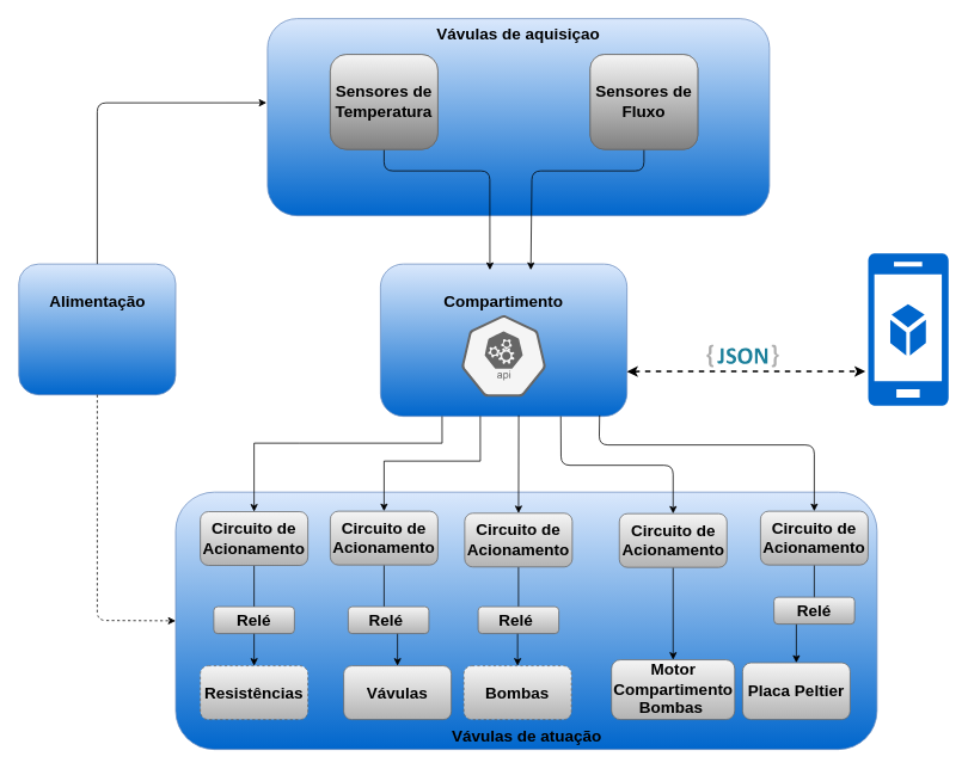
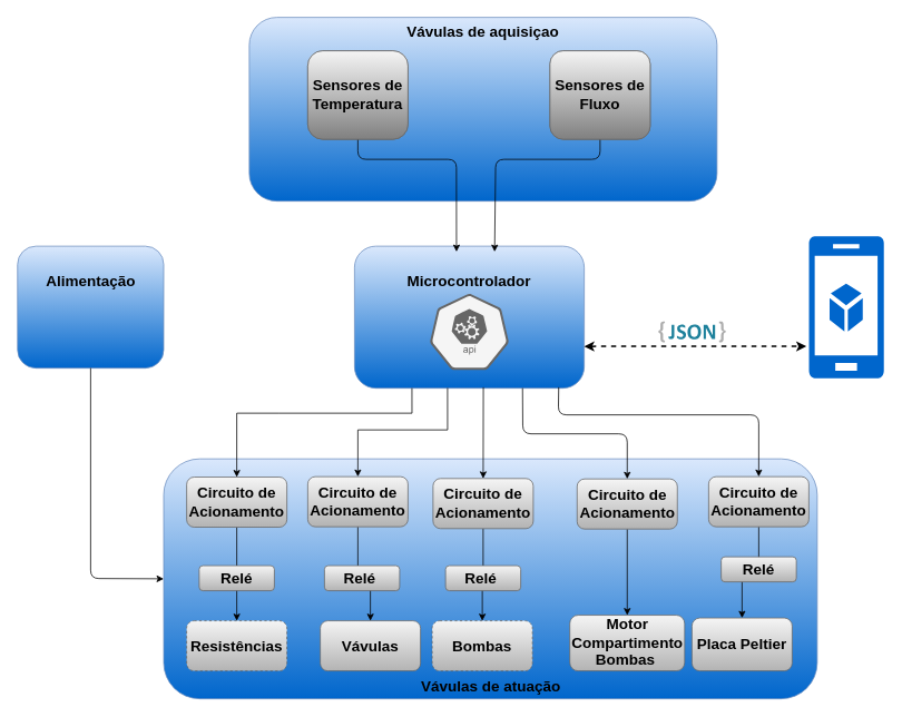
  <mxCell id="0" />
  <mxCell id="1" parent="0" />
  <mxCell id="2" value="&lt;font style=&quot;font-size: 18px&quot;&gt;&lt;b&gt;Vávulas de atuação&lt;/b&gt;&lt;/font&gt;" style="rounded=1;whiteSpace=wrap;html=1;fontSize=16;fillColor=#dae8fc;verticalAlign=bottom;strokeColor=#6c8ebf;gradientColor=#0066CC;" parent="1" vertex="1"><mxGeometry x="195.5" y="548.72" width="782.5" height="287.28" as="geometry" /></mxCell>
  <mxCell id="3" value="&lt;b&gt;&lt;font style=&quot;font-size: 18px&quot;&gt;Vávulas de aquisiçao&lt;/font&gt;&lt;/b&gt;" style="rounded=1;whiteSpace=wrap;html=1;strokeColor=#6c8ebf;fillColor=#dae8fc;verticalAlign=top;fontSize=16;gradientColor=#0066CC;" parent="1" vertex="1"><mxGeometry x="298" y="20" width="560" height="220" as="geometry" /></mxCell>
  <mxCell id="4" value="&lt;font style=&quot;font-size: 14px&quot;&gt;&lt;b&gt;Sensores de temperatura&lt;/b&gt;&lt;/font&gt;" style="rounded=1;whiteSpace=wrap;html=1;arcSize=17;fillColor=#f5f5f5;strokeColor=#666666;gradientColor=#808080;" parent="1" vertex="1"><mxGeometry x="368" y="60" width="120" height="106" as="geometry" /></mxCell>
  <mxCell id="5" value="&lt;font style=&quot;font-size: 14px&quot;&gt;&lt;b&gt;Sensores de fluxo&lt;/b&gt;&lt;/font&gt;" style="rounded=1;whiteSpace=wrap;html=1;fillColor=#f5f5f5;strokeColor=#666666;gradientColor=#808080;" parent="1" vertex="1"><mxGeometry x="658" y="60" width="120" height="106" as="geometry" /></mxCell>
  <mxCell id="6" style="edgeStyle=orthogonalEdgeStyle;rounded=0;orthogonalLoop=1;jettySize=auto;html=1;exitX=0.5;exitY=1;exitDx=0;exitDy=0;entryX=0.5;entryY=0;entryDx=0;entryDy=0;" parent="1" edge="1"><mxGeometry relative="1" as="geometry"><mxPoint x="358" y="61" as="sourcePoint" /></mxGeometry></mxCell>
- <mxCell id="7" value="&lt;font style=&quot;font-size: 18px&quot;&gt;&lt;b&gt;Compartimento&lt;/b&gt;&lt;/font&gt;" style="rounded=1;whiteSpace=wrap;html=1;verticalAlign=top;spacingTop=25;fillColor=#DAE8FC;gradientColor=#0066CC;strokeColor=#6C8EBF;" parent="1" vertex="1"><mxGeometry x="424" y="294" width="275" height="170" as="geometry" /></mxCell>
+ <mxCell id="7" value="&lt;font style=&quot;font-size: 18px&quot;&gt;&lt;b&gt;Microcontrolador&lt;/b&gt;&lt;/font&gt;" style="rounded=1;whiteSpace=wrap;html=1;verticalAlign=top;spacingTop=25;fillColor=#DAE8FC;gradientColor=#0066CC;strokeColor=#6C8EBF;" parent="1" vertex="1"><mxGeometry x="424" y="294" width="275" height="170" as="geometry" /></mxCell>
  <mxCell id="8" style="edgeStyle=orthogonalEdgeStyle;rounded=0;orthogonalLoop=1;jettySize=auto;html=1;exitX=0.5;exitY=0;exitDx=0;exitDy=0;entryX=0.25;entryY=1;entryDx=0;entryDy=0;fontSize=16;startArrow=classic;startFill=1;endArrow=none;endFill=0;" parent="1" source="10" target="7" edge="1"><mxGeometry relative="1" as="geometry"><Array as="points"><mxPoint x="333" y="494" /><mxPoint x="548" y="494" /></Array></mxGeometry></mxCell>
  <mxCell id="9" style="edgeStyle=orthogonalEdgeStyle;rounded=0;orthogonalLoop=1;jettySize=auto;html=1;exitX=0.5;exitY=1;exitDx=0;exitDy=0;startArrow=none;startFill=0;endArrow=classic;endFill=1;strokeWidth=1;fontSize=16;entryX=0.5;entryY=0;entryDx=0;entryDy=0;" parent="1" source="10" target="39" edge="1"><mxGeometry relative="1" as="geometry"><mxPoint x="283" y="670" as="targetPoint" /></mxGeometry></mxCell>
  <mxCell id="10" value="&lt;font style=&quot;font-size: 18px&quot;&gt;&lt;b&gt;Circuito de Acionamento&lt;/b&gt;&lt;/font&gt;" style="rounded=1;whiteSpace=wrap;html=1;fontSize=16;fillColor=#f5f5f5;strokeColor=#666666;gradientColor=#b3b3b3;" parent="1" vertex="1"><mxGeometry x="223" y="570.5" width="120" height="60" as="geometry" /></mxCell>
  <mxCell id="11" style="edgeStyle=orthogonalEdgeStyle;rounded=0;orthogonalLoop=1;jettySize=auto;html=1;exitX=0.5;exitY=0;exitDx=0;exitDy=0;fontSize=16;endArrow=none;endFill=0;startArrow=classic;startFill=1;entryX=0.405;entryY=0.999;entryDx=0;entryDy=0;entryPerimeter=0;" parent="1" source="13" target="7" edge="1"><mxGeometry relative="1" as="geometry"><Array as="points"><mxPoint x="428" y="514" /><mxPoint x="535" y="514" /></Array><mxPoint x="536" y="461" as="targetPoint" /></mxGeometry></mxCell>
  <mxCell id="12" style="edgeStyle=orthogonalEdgeStyle;rounded=0;orthogonalLoop=1;jettySize=auto;html=1;exitX=0.5;exitY=1;exitDx=0;exitDy=0;entryX=0.5;entryY=0;entryDx=0;entryDy=0;startArrow=none;startFill=0;endArrow=classic;endFill=1;strokeColor=#000000;strokeWidth=1;fontSize=16;" parent="1" source="13" target="16" edge="1"><mxGeometry relative="1" as="geometry" /></mxCell>
  <mxCell id="13" value="&lt;span&gt;&lt;font style=&quot;font-size: 18px&quot;&gt;&lt;b&gt;Circuito de Acionamento&lt;/b&gt;&lt;/font&gt;&lt;/span&gt;" style="rounded=1;whiteSpace=wrap;html=1;fillColor=#f5f5f5;gradientColor=#b3b3b3;fontSize=16;strokeColor=#666666;" parent="1" vertex="1"><mxGeometry x="368" y="570" width="120" height="60" as="geometry" /></mxCell>
  <mxCell id="14" style="edgeStyle=orthogonalEdgeStyle;rounded=0;orthogonalLoop=1;jettySize=auto;html=1;exitX=0.5;exitY=1;exitDx=0;exitDy=0;entryX=0.5;entryY=0;entryDx=0;entryDy=0;startArrow=none;startFill=0;endArrow=classic;endFill=1;strokeColor=#000000;strokeWidth=1;fontSize=16;" parent="1" source="15" target="17" edge="1"><mxGeometry relative="1" as="geometry" /></mxCell>
  <mxCell id="15" value="&lt;span&gt;&lt;font style=&quot;font-size: 18px&quot;&gt;&lt;b&gt;Circuito de Acionamento&lt;/b&gt;&lt;/font&gt;&lt;/span&gt;" style="rounded=1;whiteSpace=wrap;html=1;fillColor=#f5f5f5;fontSize=16;strokeColor=#666666;gradientColor=#b3b3b3;" parent="1" vertex="1"><mxGeometry x="518" y="572.23" width="120" height="60" as="geometry" /></mxCell>
  <mxCell id="16" value="&lt;font style=&quot;font-size: 18px&quot;&gt;&lt;b&gt;Vávulas&lt;/b&gt;&lt;/font&gt;" style="rounded=1;whiteSpace=wrap;html=1;fillColor=#f5f5f5;fontSize=16;strokeColor=#666666;gradientColor=#b3b3b3;" parent="1" vertex="1"><mxGeometry x="383" y="742.64" width="120" height="60" as="geometry" /></mxCell>
  <mxCell id="17" value="&lt;font style=&quot;font-size: 18px&quot;&gt;&lt;b&gt;Bombas&lt;/b&gt;&lt;/font&gt;" style="rounded=1;whiteSpace=wrap;html=1;fillColor=#f5f5f5;fontSize=16;strokeColor=#666666;gradientColor=#b3b3b3;dashed=1;" parent="1" vertex="1"><mxGeometry x="517" y="742.64" width="120" height="60" as="geometry" /></mxCell>
  <mxCell id="18" style="edgeStyle=orthogonalEdgeStyle;rounded=0;orthogonalLoop=1;jettySize=auto;html=1;exitX=0.5;exitY=1;exitDx=0;exitDy=0;entryX=0.5;entryY=0;entryDx=0;entryDy=0;startArrow=none;startFill=0;endArrow=classic;endFill=1;strokeColor=#000000;strokeWidth=1;fontSize=16;" parent="1" source="19" target="20" edge="1"><mxGeometry relative="1" as="geometry" /></mxCell>
  <mxCell id="19" value="&lt;span&gt;&lt;font style=&quot;font-size: 18px&quot;&gt;&lt;b&gt;Circuito de Acionamento&lt;/b&gt;&lt;/font&gt;&lt;/span&gt;" style="rounded=1;whiteSpace=wrap;html=1;fillColor=#f5f5f5;fontSize=16;strokeColor=#666666;gradientColor=#b3b3b3;" parent="1" vertex="1"><mxGeometry x="690.5" y="572.72" width="120" height="60" as="geometry" /></mxCell>
  <mxCell id="20" value="&lt;font style=&quot;font-size: 18px&quot;&gt;&lt;b&gt;Motor Compartimento Bombas&amp;nbsp;&lt;/b&gt;&lt;/font&gt;" style="rounded=1;whiteSpace=wrap;html=1;fillColor=#f5f5f5;fontSize=16;strokeColor=#666666;gradientColor=#b3b3b3;" parent="1" vertex="1"><mxGeometry x="681.75" y="735.92" width="137.5" height="66.72" as="geometry" /></mxCell>
  <mxCell id="21" style="edgeStyle=orthogonalEdgeStyle;rounded=0;orthogonalLoop=1;jettySize=auto;html=1;startArrow=classic;startFill=1;endArrow=classic;endFill=1;fontSize=16;dashed=1;strokeWidth=2;entryX=-0.033;entryY=0.776;entryDx=0;entryDy=0;entryPerimeter=0;" parent="1" source="7" target="24" edge="1"><mxGeometry relative="1" as="geometry"><mxPoint x="888" y="415" as="targetPoint" /><mxPoint x="636" y="408" as="sourcePoint" /><Array as="points"><mxPoint x="708" y="414" /><mxPoint x="708" y="414" /></Array></mxGeometry></mxCell>
  <mxCell id="22" value="" style="html=1;dashed=0;whitespace=wrap;fillColor=#f5f5f5;strokeColor=#666666;points=[[0.005,0.63,0],[0.1,0.2,0],[0.9,0.2,0],[0.5,0,0],[0.995,0.63,0],[0.72,0.99,0],[0.5,1,0],[0.28,0.99,0]];shape=mxgraph.kubernetes.icon;prIcon=api;fontSize=16;gradientColor=#b3b3b3;" parent="1" vertex="1"><mxGeometry x="486" y="351.1" width="151" height="91" as="geometry" /></mxCell>
  <mxCell id="23" value="" style="dashed=0;outlineConnect=0;html=1;align=center;labelPosition=center;verticalLabelPosition=bottom;verticalAlign=top;shape=mxgraph.weblogos.json_2;fillColor=none;gradientColor=none;fontSize=16;" parent="1" vertex="1"><mxGeometry x="788" y="384" width="80.4" height="25.2" as="geometry" /></mxCell>
  <mxCell id="24" value="" style="verticalLabelPosition=bottom;html=1;verticalAlign=top;align=center;strokeColor=none;shape=mxgraph.azure.mobile_services;pointerEvents=1;fontSize=16;fillColor=#0066CC;" parent="1" vertex="1"><mxGeometry x="968" y="282" width="90" height="170" as="geometry" /></mxCell>
  <mxCell id="25" value="&lt;b&gt;&lt;font style=&quot;font-size: 18px&quot;&gt;Alimentação&lt;/font&gt;&lt;/b&gt;" style="rounded=1;whiteSpace=wrap;html=1;verticalAlign=top;spacingTop=25;gradientColor=#0066CC;strokeColor=#6C8EBF;fillColor=#DAE8FC;" parent="1" vertex="1"><mxGeometry x="20.5" y="294" width="175" height="146" as="geometry" /></mxCell>
  <mxCell id="26" value="" style="shape=image;html=1;verticalAlign=top;verticalLabelPosition=bottom;labelBackgroundColor=#ffffff;imageAspect=0;aspect=fixed;image=https://cdn2.iconfinder.com/data/icons/ios-7-icons/50/car_battery-128.png;strokeColor=#1C4A00;fillColor=#83E620;" parent="1" vertex="1"><mxGeometry x="68" y="356.6" width="80" height="80" as="geometry" /></mxCell>
  <mxCell id="27" style="edgeStyle=orthogonalEdgeStyle;rounded=0;orthogonalLoop=1;jettySize=auto;html=1;exitX=0.5;exitY=1;exitDx=0;exitDy=0;" parent="1" source="28" target="29" edge="1"><mxGeometry relative="1" as="geometry" /></mxCell>
  <mxCell id="28" value="&lt;span&gt;&lt;font style=&quot;font-size: 18px&quot;&gt;&lt;b&gt;Circuito de Acionamento&lt;/b&gt;&lt;/font&gt;&lt;/span&gt;" style="rounded=1;whiteSpace=wrap;html=1;fillColor=#f5f5f5;fontSize=16;strokeColor=#666666;gradientColor=#b3b3b3;" parent="1" vertex="1"><mxGeometry x="848" y="570" width="120" height="60" as="geometry" /></mxCell>
  <mxCell id="29" value="&lt;b&gt;&lt;font style=&quot;font-size: 18px&quot;&gt;Placa Peltier&lt;/font&gt;&lt;/b&gt;" style="rounded=1;whiteSpace=wrap;html=1;fillColor=#f5f5f5;fontSize=16;strokeColor=#666666;gradientColor=#b3b3b3;" parent="1" vertex="1"><mxGeometry x="828" y="739.28" width="120" height="63.36" as="geometry" /></mxCell>
  <mxCell id="30" value="" style="endArrow=classic;html=1;entryX=0.61;entryY=0.039;entryDx=0;entryDy=0;exitX=0.5;exitY=1;exitDx=0;exitDy=0;entryPerimeter=0;" parent="1" source="5" target="7" edge="1"><mxGeometry width="50" height="50" relative="1" as="geometry"><mxPoint x="648" y="200" as="sourcePoint" /><mxPoint x="608" y="184" as="targetPoint" /><Array as="points"><mxPoint x="718" y="190" /><mxPoint x="593" y="190" /></Array></mxGeometry></mxCell>
  <mxCell id="31" value="" style="endArrow=classic;html=1;exitX=0.5;exitY=1;exitDx=0;exitDy=0;entryX=0.444;entryY=0.039;entryDx=0;entryDy=0;entryPerimeter=0;" parent="1" source="4" target="7" edge="1"><mxGeometry width="50" height="50" relative="1" as="geometry"><mxPoint x="648" y="200" as="sourcePoint" /><mxPoint x="546" y="240" as="targetPoint" /><Array as="points"><mxPoint x="428" y="190" /><mxPoint x="546" y="190" /></Array></mxGeometry></mxCell>
  <mxCell id="32" value="" style="endArrow=classic;html=1;exitX=0.561;exitY=0.994;exitDx=0;exitDy=0;exitPerimeter=0;" parent="1" source="7" target="15" edge="1"><mxGeometry width="50" height="50" relative="1" as="geometry"><mxPoint x="578" y="468" as="sourcePoint" /><mxPoint x="628" y="557.73" as="targetPoint" /></mxGeometry></mxCell>
  <mxCell id="33" value="" style="endArrow=classic;html=1;exitX=0.777;exitY=0.984;exitDx=0;exitDy=0;exitPerimeter=0;entryX=0.5;entryY=0;entryDx=0;entryDy=0;" parent="1" target="19" edge="1"><mxGeometry width="50" height="50" relative="1" as="geometry"><mxPoint x="625.175" y="464" as="sourcePoint" /><mxPoint x="625.5" y="568.72" as="targetPoint" /><Array as="points"><mxPoint x="625.5" y="518.72" /><mxPoint x="750.5" y="518.72" /></Array></mxGeometry></mxCell>
  <mxCell id="34" value="" style="endArrow=classic;html=1;exitX=0.889;exitY=0.994;exitDx=0;exitDy=0;exitPerimeter=0;entryX=0.5;entryY=0;entryDx=0;entryDy=0;" parent="1" source="7" target="28" edge="1"><mxGeometry width="50" height="50" relative="1" as="geometry"><mxPoint x="588" y="616" as="sourcePoint" /><mxPoint x="638" y="566" as="targetPoint" /><Array as="points"><mxPoint x="668" y="496" /><mxPoint x="908" y="496" /></Array></mxGeometry></mxCell>
- <mxCell id="35" value="" style="endArrow=classic;html=1;exitX=0.5;exitY=0;exitDx=0;exitDy=0;entryX=-0.002;entryY=0.427;entryDx=0;entryDy=0;entryPerimeter=0;" parent="1" source="25" target="3" edge="1"><mxGeometry width="50" height="50" relative="1" as="geometry"><mxPoint x="788" y="356" as="sourcePoint" /><mxPoint x="838" y="306" as="targetPoint" /><Array as="points"><mxPoint x="108" y="114" /></Array></mxGeometry></mxCell>
- <mxCell id="36" value="" style="endArrow=classic;html=1;entryX=0;entryY=0.5;entryDx=0;entryDy=0;exitX=0.5;exitY=1;exitDx=0;exitDy=0;dashed=1;" parent="1" source="25" target="2" edge="1"><mxGeometry width="50" height="50" relative="1" as="geometry"><mxPoint x="788" y="576" as="sourcePoint" /><mxPoint x="838" y="526" as="targetPoint" /><Array as="points"><mxPoint x="108" y="692" /></Array></mxGeometry></mxCell>
+ <mxCell id="36" value="" style="endArrow=classic;html=1;entryX=0;entryY=0.5;entryDx=0;entryDy=0;exitX=0.5;exitY=1;exitDx=0;exitDy=0;" parent="1" source="25" target="2" edge="1"><mxGeometry width="50" height="50" relative="1" as="geometry"><mxPoint x="788" y="576" as="sourcePoint" /><mxPoint x="838" y="526" as="targetPoint" /><Array as="points"><mxPoint x="108" y="692" /></Array></mxGeometry></mxCell>
  <mxCell id="37" value="&lt;font style=&quot;font-size: 18px&quot;&gt;&lt;b&gt;Sensores de Fluxo&lt;/b&gt;&lt;/font&gt;" style="rounded=1;whiteSpace=wrap;html=1;fillColor=#f5f5f5;strokeColor=#666666;gradientColor=#808080;" parent="1" vertex="1"><mxGeometry x="658" y="60" width="120" height="106" as="geometry" /></mxCell>
  <mxCell id="38" value="&lt;font style=&quot;font-size: 18px&quot;&gt;&lt;b&gt;Sensores de Temperatura&lt;/b&gt;&lt;/font&gt;" style="rounded=1;whiteSpace=wrap;html=1;arcSize=17;fillColor=#f5f5f5;strokeColor=#666666;gradientColor=#808080;" parent="1" vertex="1"><mxGeometry x="368" y="60" width="120" height="106" as="geometry" /></mxCell>
  <mxCell id="39" value="&lt;font style=&quot;font-size: 18px&quot;&gt;&lt;b&gt;Resistências&lt;/b&gt;&lt;/font&gt;" style="rounded=1;whiteSpace=wrap;html=1;fillColor=#f5f5f5;fontSize=16;strokeColor=#666666;gradientColor=#b3b3b3;dashed=1;" parent="1" vertex="1"><mxGeometry x="223" y="742.64" width="120" height="60" as="geometry" /></mxCell>
  <mxCell id="40" value="&lt;font style=&quot;font-size: 18px&quot;&gt;&lt;b&gt;Relé&amp;nbsp;&lt;/b&gt;&lt;/font&gt;" style="rounded=1;whiteSpace=wrap;html=1;fillColor=#f5f5f5;fontSize=16;strokeColor=#666666;gradientColor=#b3b3b3;" parent="1" vertex="1"><mxGeometry x="533" y="676.64" width="90" height="30" as="geometry" /></mxCell>
  <mxCell id="41" value="&lt;font style=&quot;font-size: 18px&quot;&gt;&lt;b&gt;Relé&lt;/b&gt;&lt;/font&gt;" style="rounded=1;whiteSpace=wrap;html=1;fillColor=#f5f5f5;fontSize=16;strokeColor=#666666;gradientColor=#b3b3b3;" parent="1" vertex="1"><mxGeometry x="238" y="676.64" width="90" height="30" as="geometry" /></mxCell>
  <mxCell id="42" value="&lt;font style=&quot;font-size: 18px&quot;&gt;&lt;b&gt;Relé&amp;nbsp;&lt;/b&gt;&lt;/font&gt;" style="rounded=1;whiteSpace=wrap;html=1;fillColor=#f5f5f5;fontSize=16;strokeColor=#666666;gradientColor=#b3b3b3;" parent="1" vertex="1"><mxGeometry x="388" y="676.64" width="90" height="30" as="geometry" /></mxCell>
  <mxCell id="43" value="&lt;font style=&quot;font-size: 18px&quot;&gt;&lt;b&gt;Relé&lt;br&gt;&lt;/b&gt;&lt;/font&gt;" style="rounded=1;whiteSpace=wrap;html=1;fillColor=#f5f5f5;fontSize=16;strokeColor=#666666;gradientColor=#b3b3b3;" parent="1" vertex="1"><mxGeometry x="863" y="666" width="90" height="30" as="geometry" /></mxCell>
